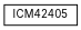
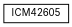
  digraph {
    rankdir=LR
    fontname=Inter
-   n1 [color=black fillcolor=white fontname=Inter fontsize=10 height=0.2 label=ICM42405 shape=record style=filled width=0.4]
+   n1 [color=black fillcolor=white fontname=Inter fontsize=10 height=0.2 label=ICM42605 shape=record style=filled width=0.4]
  }
